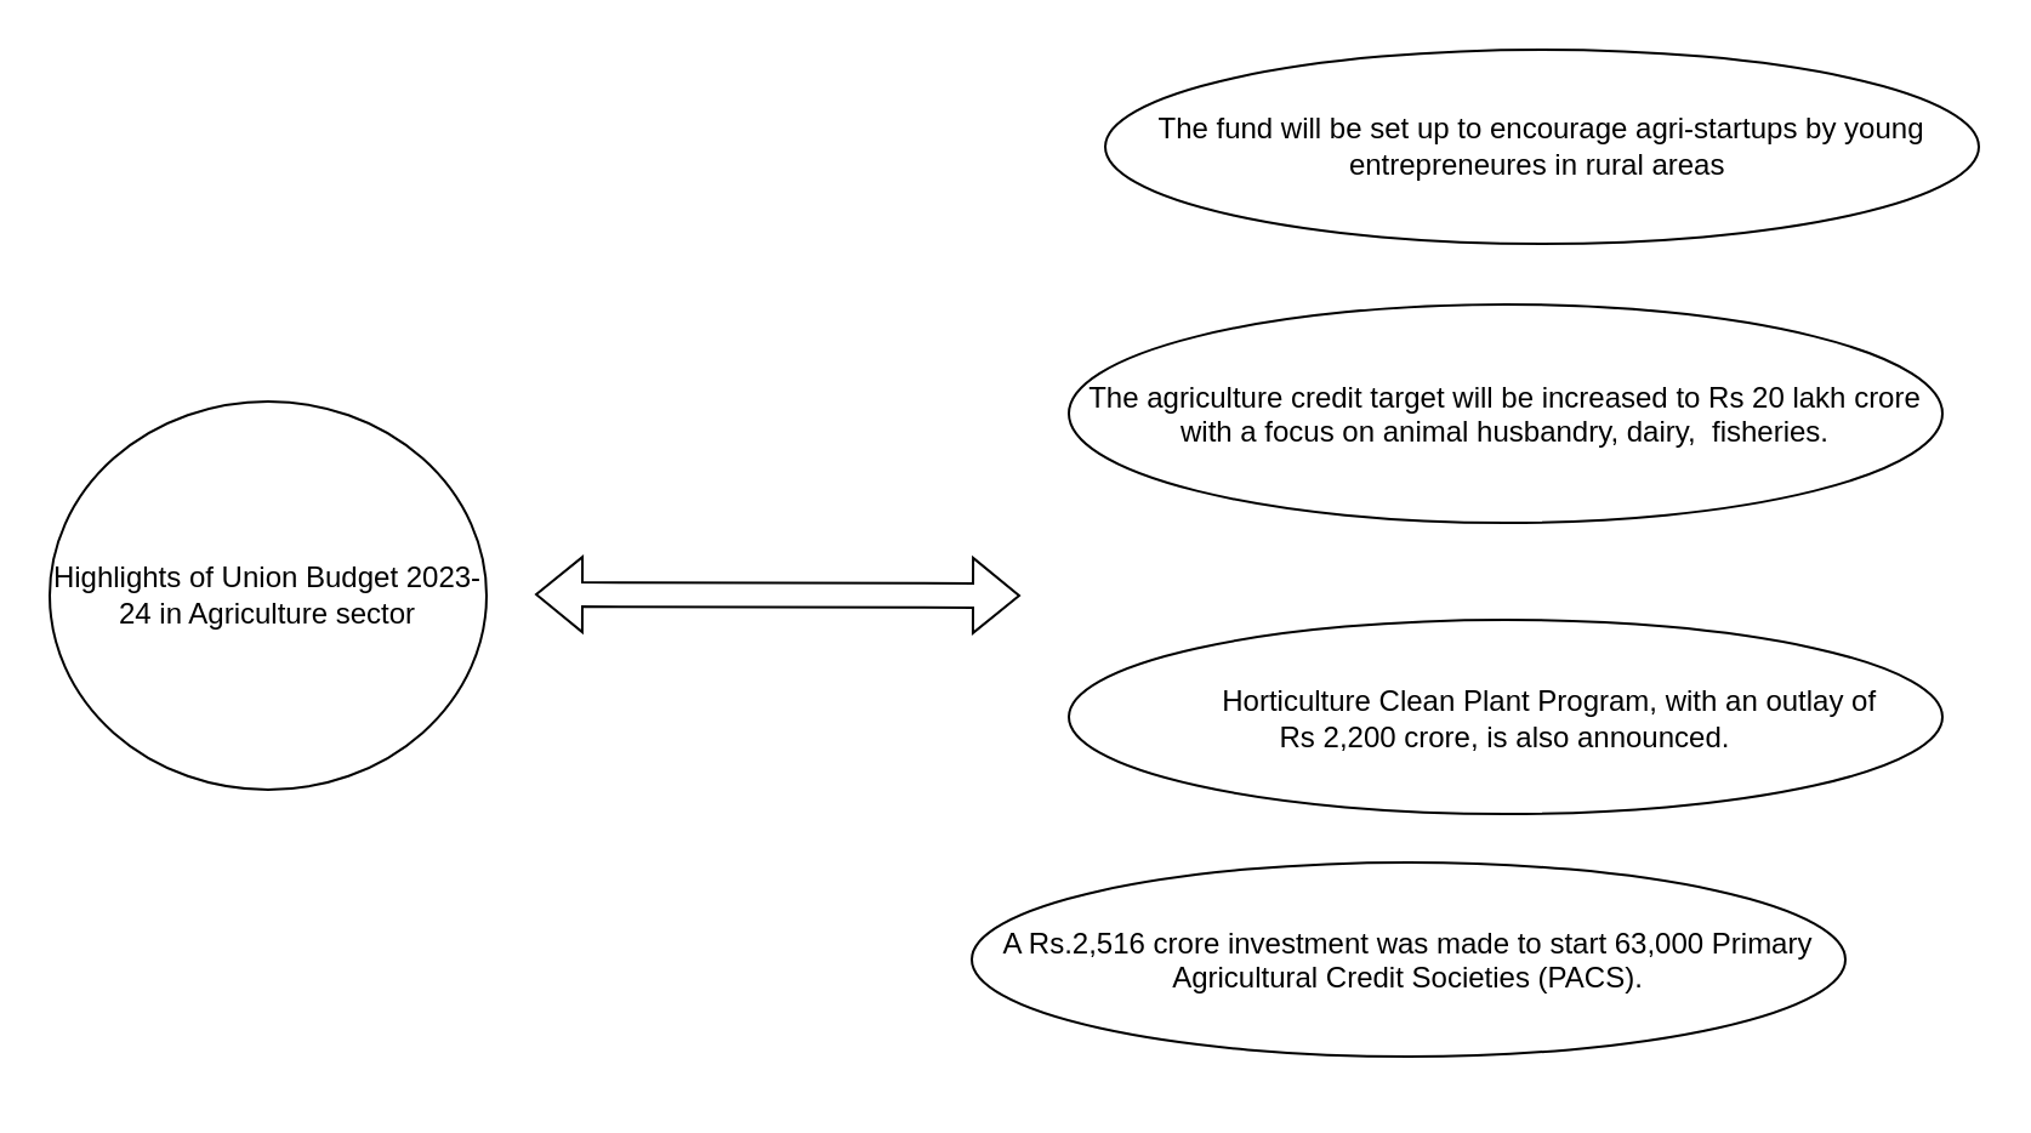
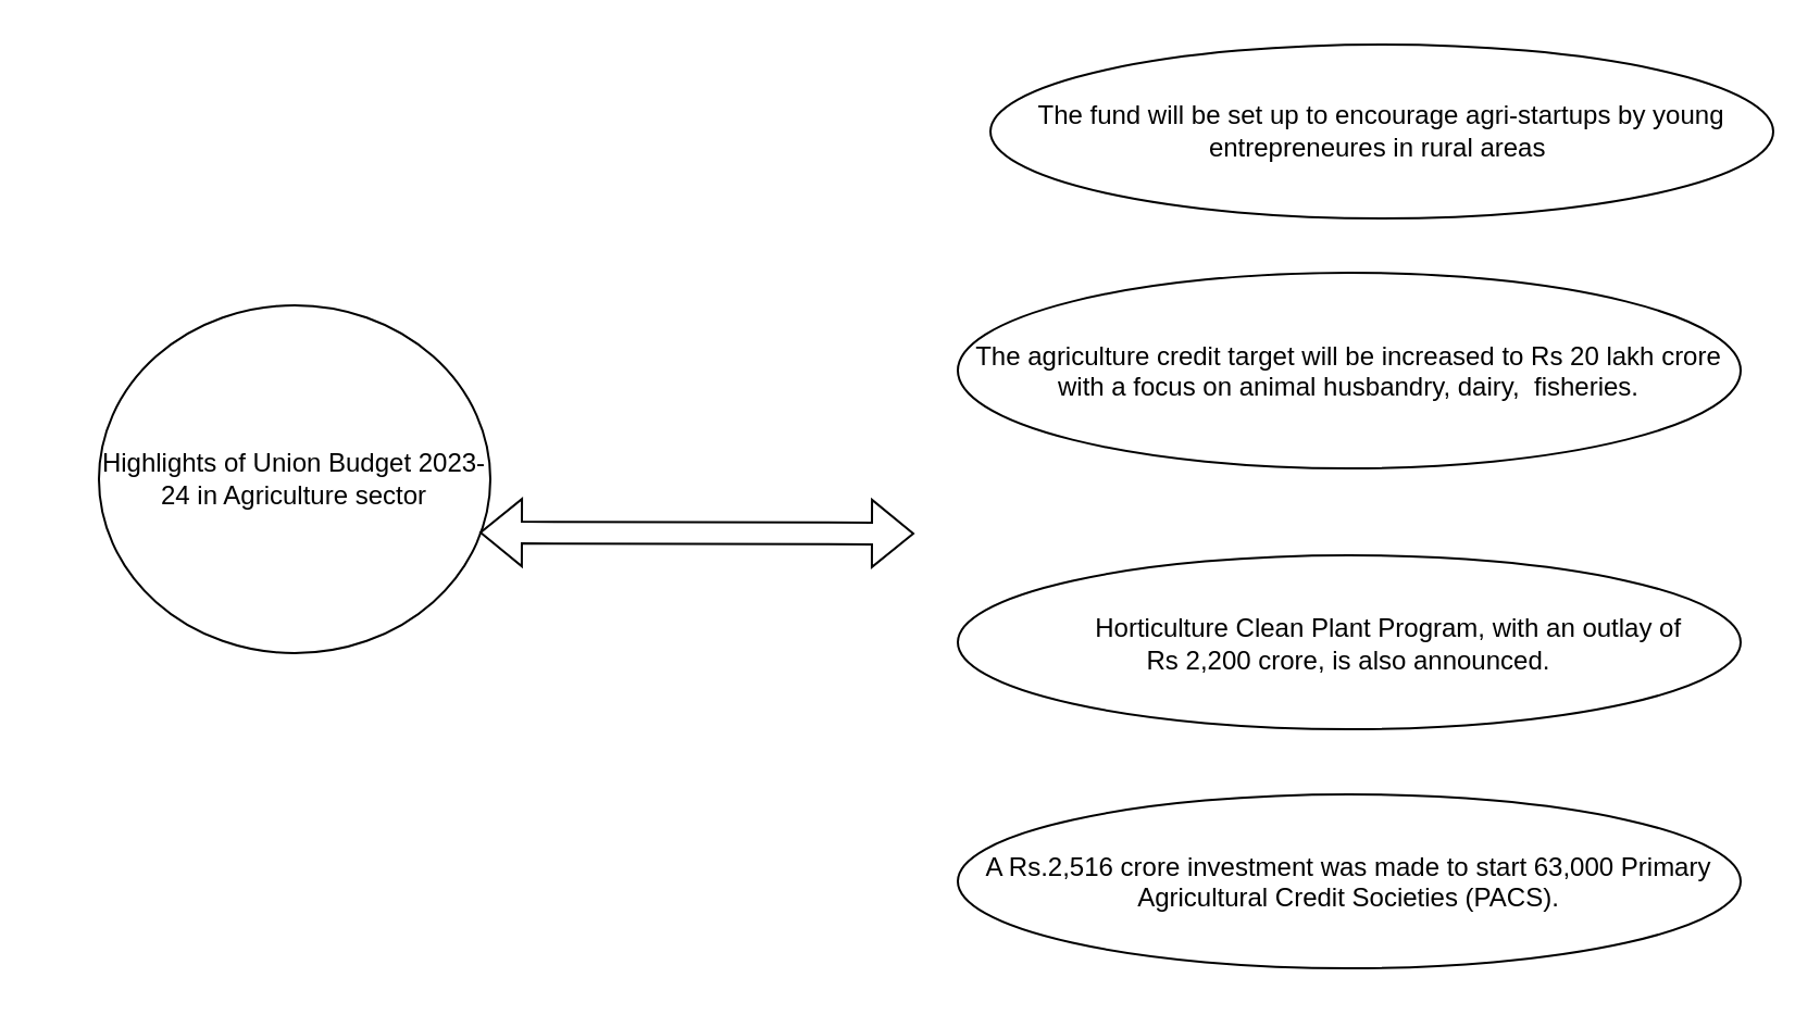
  <mxCell id="0" />
  <mxCell id="1" parent="0" />
- <mxCell id="2" value="Highlights of Union Budget 2023-24 in Agriculture sector" style="ellipse;whiteSpace=wrap;html=1;" parent="1" vertex="1"><mxGeometry x="20" y="165" width="180" height="160" as="geometry" /></mxCell>
+ <mxCell id="2" value="Highlights of Union Budget 2023-24 in Agriculture sector" style="ellipse;whiteSpace=wrap;html=1;" parent="1" vertex="1"><mxGeometry x="45" y="140" width="180" height="160" as="geometry" /></mxCell>
  <mxCell id="3" value="The fund will be set up to encourage agri-startups by young entrepreneures in rural areas&amp;nbsp;" style="ellipse;whiteSpace=wrap;html=1;" parent="1" vertex="1"><mxGeometry x="455" y="20" width="360" height="80" as="geometry" /></mxCell>
  <mxCell id="4" value="&lt;p style=&quot;line-height: normal; margin-top: 0pt; margin-bottom: 0pt; margin-right: 0in; direction: ltr; unicode-bidi: embed;&quot;&gt;The agriculture credit target will be increased to Rs 20 lakh crore with a focus on animal husbandry, dairy,&amp;nbsp; fisheries.&lt;/p&gt;" style="ellipse;whiteSpace=wrap;html=1;" parent="1" vertex="1"><mxGeometry x="440" y="125" width="360" height="90" as="geometry" /></mxCell>
  <mxCell id="5" value="&lt;p style=&quot;line-height: normal; margin-top: 0pt; margin-bottom: 0pt; margin-right: 0in; direction: ltr; unicode-bidi: embed;&quot;&gt;&lt;/p&gt;&lt;div style=&quot;&quot;&gt;&lt;span style=&quot;background-color: initial;&quot;&gt;&amp;nbsp; &amp;nbsp; &amp;nbsp; &amp;nbsp; &amp;nbsp; &amp;nbsp;&amp;nbsp;&lt;/span&gt;&lt;/div&gt;&lt;div style=&quot;&quot;&gt;&lt;span style=&quot;background-color: initial;&quot;&gt;&amp;nbsp; &amp;nbsp; &amp;nbsp; &amp;nbsp; &amp;nbsp; &amp;nbsp; Horticulture Clean Plant Program, with an outlay of&amp;nbsp;&lt;/span&gt;&lt;/div&gt;&lt;div style=&quot;&quot;&gt;&lt;span style=&quot;background-color: initial;&quot;&gt;Rs 2,200 crore, is&amp;nbsp;&lt;/span&gt;&lt;span style=&quot;background-color: initial;&quot;&gt;also announced.&lt;/span&gt;&lt;/div&gt;&lt;p&gt;&lt;/p&gt;" style="ellipse;whiteSpace=wrap;html=1;align=center;" parent="1" vertex="1"><mxGeometry x="440" y="255" width="360" height="80" as="geometry" /></mxCell>
- <mxCell id="6" value="&lt;p style=&quot;line-height: normal; margin-top: 0pt; margin-bottom: 0pt; margin-right: 0in; direction: ltr; unicode-bidi: embed;&quot;&gt;A Rs.2,516 crore investment was made to start 63,000 Primary&lt;br/&gt;Agricultural Credit Societies (PACS).&lt;/p&gt;" style="ellipse;whiteSpace=wrap;html=1;" vertex="1" parent="1"><mxGeometry x="400" y="355" width="360" height="80" as="geometry" /></mxCell>
+ <mxCell id="6" value="&lt;p style=&quot;line-height: normal; margin-top: 0pt; margin-bottom: 0pt; margin-right: 0in; direction: ltr; unicode-bidi: embed;&quot;&gt;A Rs.2,516 crore investment was made to start 63,000 Primary&lt;br/&gt;Agricultural Credit Societies (PACS).&lt;/p&gt;" style="ellipse;whiteSpace=wrap;html=1;" vertex="1" parent="1"><mxGeometry x="440" y="365" width="360" height="80" as="geometry" /></mxCell>
  <mxCell id="7" value="" style="shape=flexArrow;endArrow=classic;startArrow=classic;html=1;rounded=0;" edge="1" parent="1"><mxGeometry width="100" height="100" relative="1" as="geometry"><mxPoint x="220" y="244.5" as="sourcePoint" /><mxPoint x="420" y="245" as="targetPoint" /></mxGeometry></mxCell>
